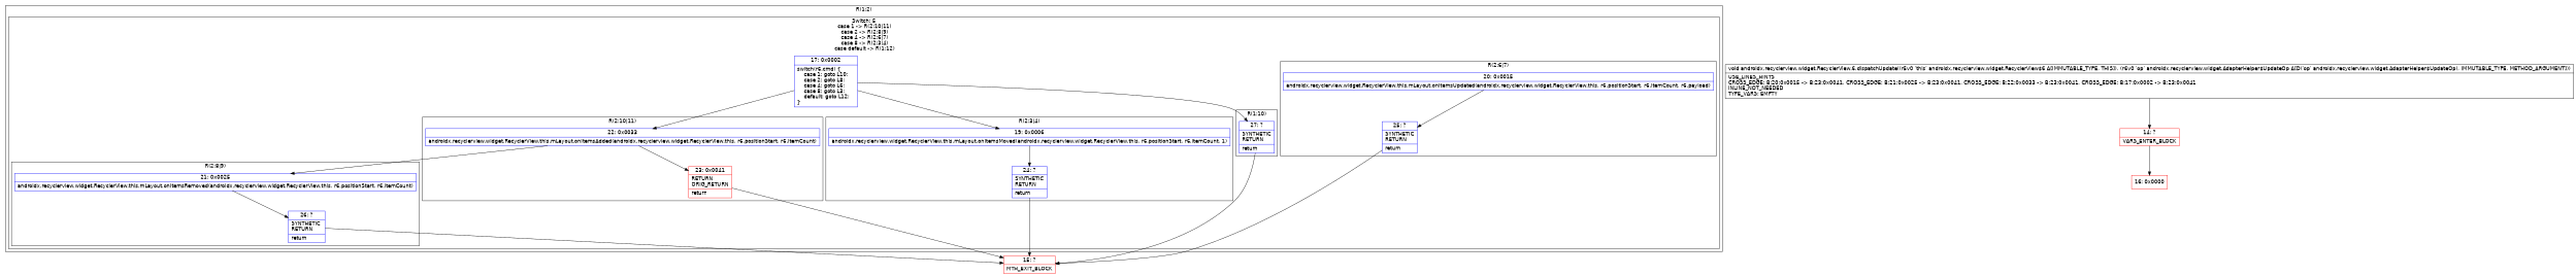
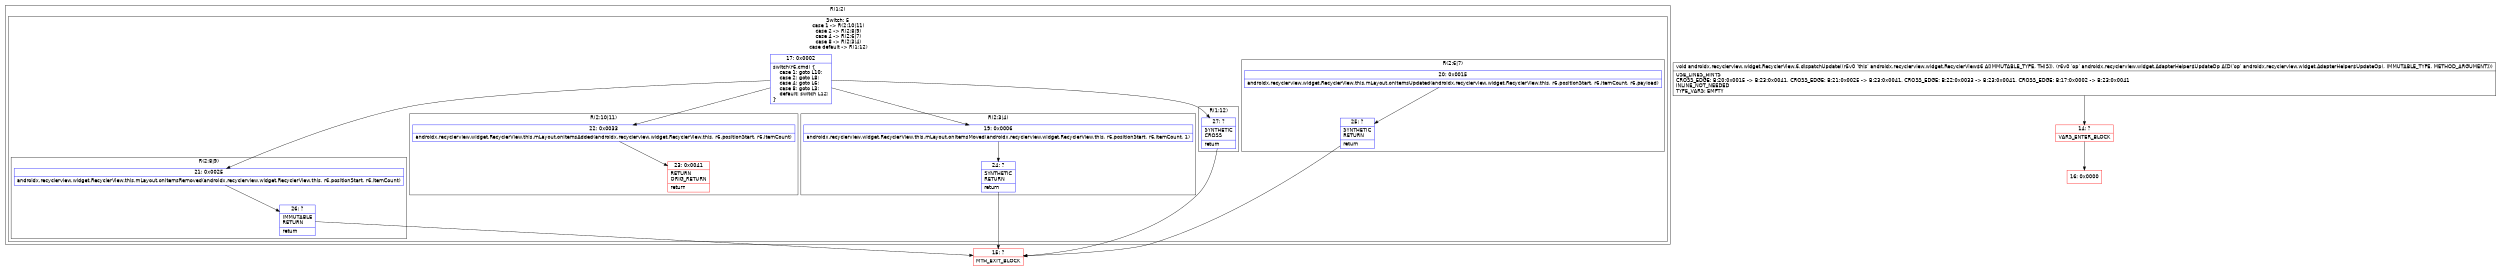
  digraph {
    fontname="DejaVu Sans"
    node [color=blue fontname="DejaVu Sans" shape=record]
    edge [fontname="DejaVu Sans"]
    n1 [label="{22\:\ 0x0033|androidx.recyclerview.widget.RecyclerView.this.mLayout.onItemsAdded(androidx.recyclerview.widget.RecyclerView.this, r6.positionStart, r6.itemCount)\l}"]
    n2 [color=red label="{23\:\ 0x0041|RETURN\lORIG_RETURN\l|return\l}"]
    n3 [label="{21\:\ 0x0025|androidx.recyclerview.widget.RecyclerView.this.mLayout.onItemsRemoved(androidx.recyclerview.widget.RecyclerView.this, r6.positionStart, r6.itemCount)\l}"]
-   n4 [label="{26\:\ ?|SYNTHETIC\lRETURN\l|return\l}"]
+   n4 [label="{26\:\ ?|IMMUTABLE\lRETURN\l|return\l}"]
    n5 [label="{20\:\ 0x0015|androidx.recyclerview.widget.RecyclerView.this.mLayout.onItemsUpdated(androidx.recyclerview.widget.RecyclerView.this, r6.positionStart, r6.itemCount, r6.payload)\l}"]
    n6 [label="{25\:\ ?|SYNTHETIC\lRETURN\l|return\l}"]
    n7 [label="{19\:\ 0x0006|androidx.recyclerview.widget.RecyclerView.this.mLayout.onItemsMoved(androidx.recyclerview.widget.RecyclerView.this, r6.positionStart, r6.itemCount, 1)\l}"]
    n8 [label="{24\:\ ?|SYNTHETIC\lRETURN\l|return\l}"]
-   n9 [label="{27\:\ ?|SYNTHETIC\lRETURN\l|return\l}"]
-   n10 [label="{17\:\ 0x0002|switch(r6.cmd) \{\l    case 1: goto L10;\l    case 2: goto L8;\l    case 4: goto L6;\l    case 8: goto L3;\l    default: goto L12;\l\}\l}"]
+   n9 [label="{27\:\ ?|SYNTHETIC\lCROSS\l|return\l}"]
+   n10 [label="{17\:\ 0x0002|switch(r6.cmd) \{\l    case 1: goto L10;\l    case 2: goto L8;\l    case 4: goto L6;\l    case 8: goto L3;\l    default: switch L12;\l\}\l}"]
    n11 [color=red label="{15\:\ ?|MTH_EXIT_BLOCK\l}"]
    n12 [color=red label="{14\:\ ?|VARS_ENTER_BLOCK\l}"]
    n13 [color=red label="{16\:\ 0x0000}"]
    n14 [label="{void androidx.recyclerview.widget.RecyclerView.6.dispatchUpdate((r5v0 'this' androidx.recyclerview.widget.RecyclerView$6 A[IMMUTABLE_TYPE, THIS]), (r6v0 'op' androidx.recyclerview.widget.AdapterHelper$UpdateOp A[D('op' androidx.recyclerview.widget.AdapterHelper$UpdateOp), IMMUTABLE_TYPE, METHOD_ARGUMENT]))  | USE_LINES_HINTS\lCROSS_EDGE: B:20:0x0015 \-\> B:23:0x0041, CROSS_EDGE: B:21:0x0025 \-\> B:23:0x0041, CROSS_EDGE: B:22:0x0033 \-\> B:23:0x0041, CROSS_EDGE: B:17:0x0002 \-\> B:23:0x0041\lINLINE_NOT_NEEDED\lTYPE_VARS: EMPTY\l}" color=""]
    subgraph cluster_1 {
      label="R(1:2)"
      subgraph cluster_2 {
        label="Switch: 5\n case 1 -> R(2:10|11)\n case 2 -> R(2:8|9)\n case 4 -> R(2:6|7)\n case 8 -> R(2:3|4)\n case default -> R(1:12)"
        n10
        subgraph cluster_3 {
          label="R(2:10|11)"
          n1
          n2
        }
        subgraph cluster_4 {
          label="R(2:8|9)"
          n3
          n4
        }
        subgraph cluster_5 {
          label="R(2:6|7)"
          n5
          n6
        }
        subgraph cluster_6 {
          label="R(2:3|4)"
          n7
          n8
        }
        subgraph cluster_7 {
-         label="R(1:10)"
+         label="R(1:12)"
          n9
        }
      }
    }
    n1 -> n2
-   n2 -> n11
    n3 -> n4
    n4 -> n11
    n5 -> n6
    n6 -> n11
    n7 -> n8
    n8 -> n11
    n9 -> n11
    n10 -> n1
-   n1 -> n3
+   n10 -> n3
    n10 -> n7
    n10 -> n9
    n12 -> n13
    n14 -> n12
  }
